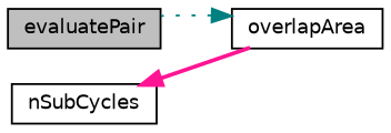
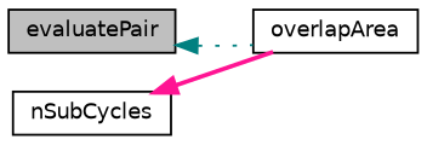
  digraph {
    rankdir=LR
    node [color=black fontname=Helvetica fontsize=10 shape=record]
    edge [dir=back fontname=Helvetica fontsize=10 labelfontname=Helvetica labelfontsize=10]
    n1 [fillcolor=grey75 fontcolor=black height=0.2 label=evaluatePair style=filled width=0.4]
    n2 [height=0.2 label=overlapArea width=0.4]
    n3 [height=0.2 label=nSubCycles width=0.4]
-   n2 -> n1 [color=teal style=dotted]
+   n1 -> n2 [color=teal style=dotted]
    n3 -> n2 [color=deeppink style=bold]
  }
